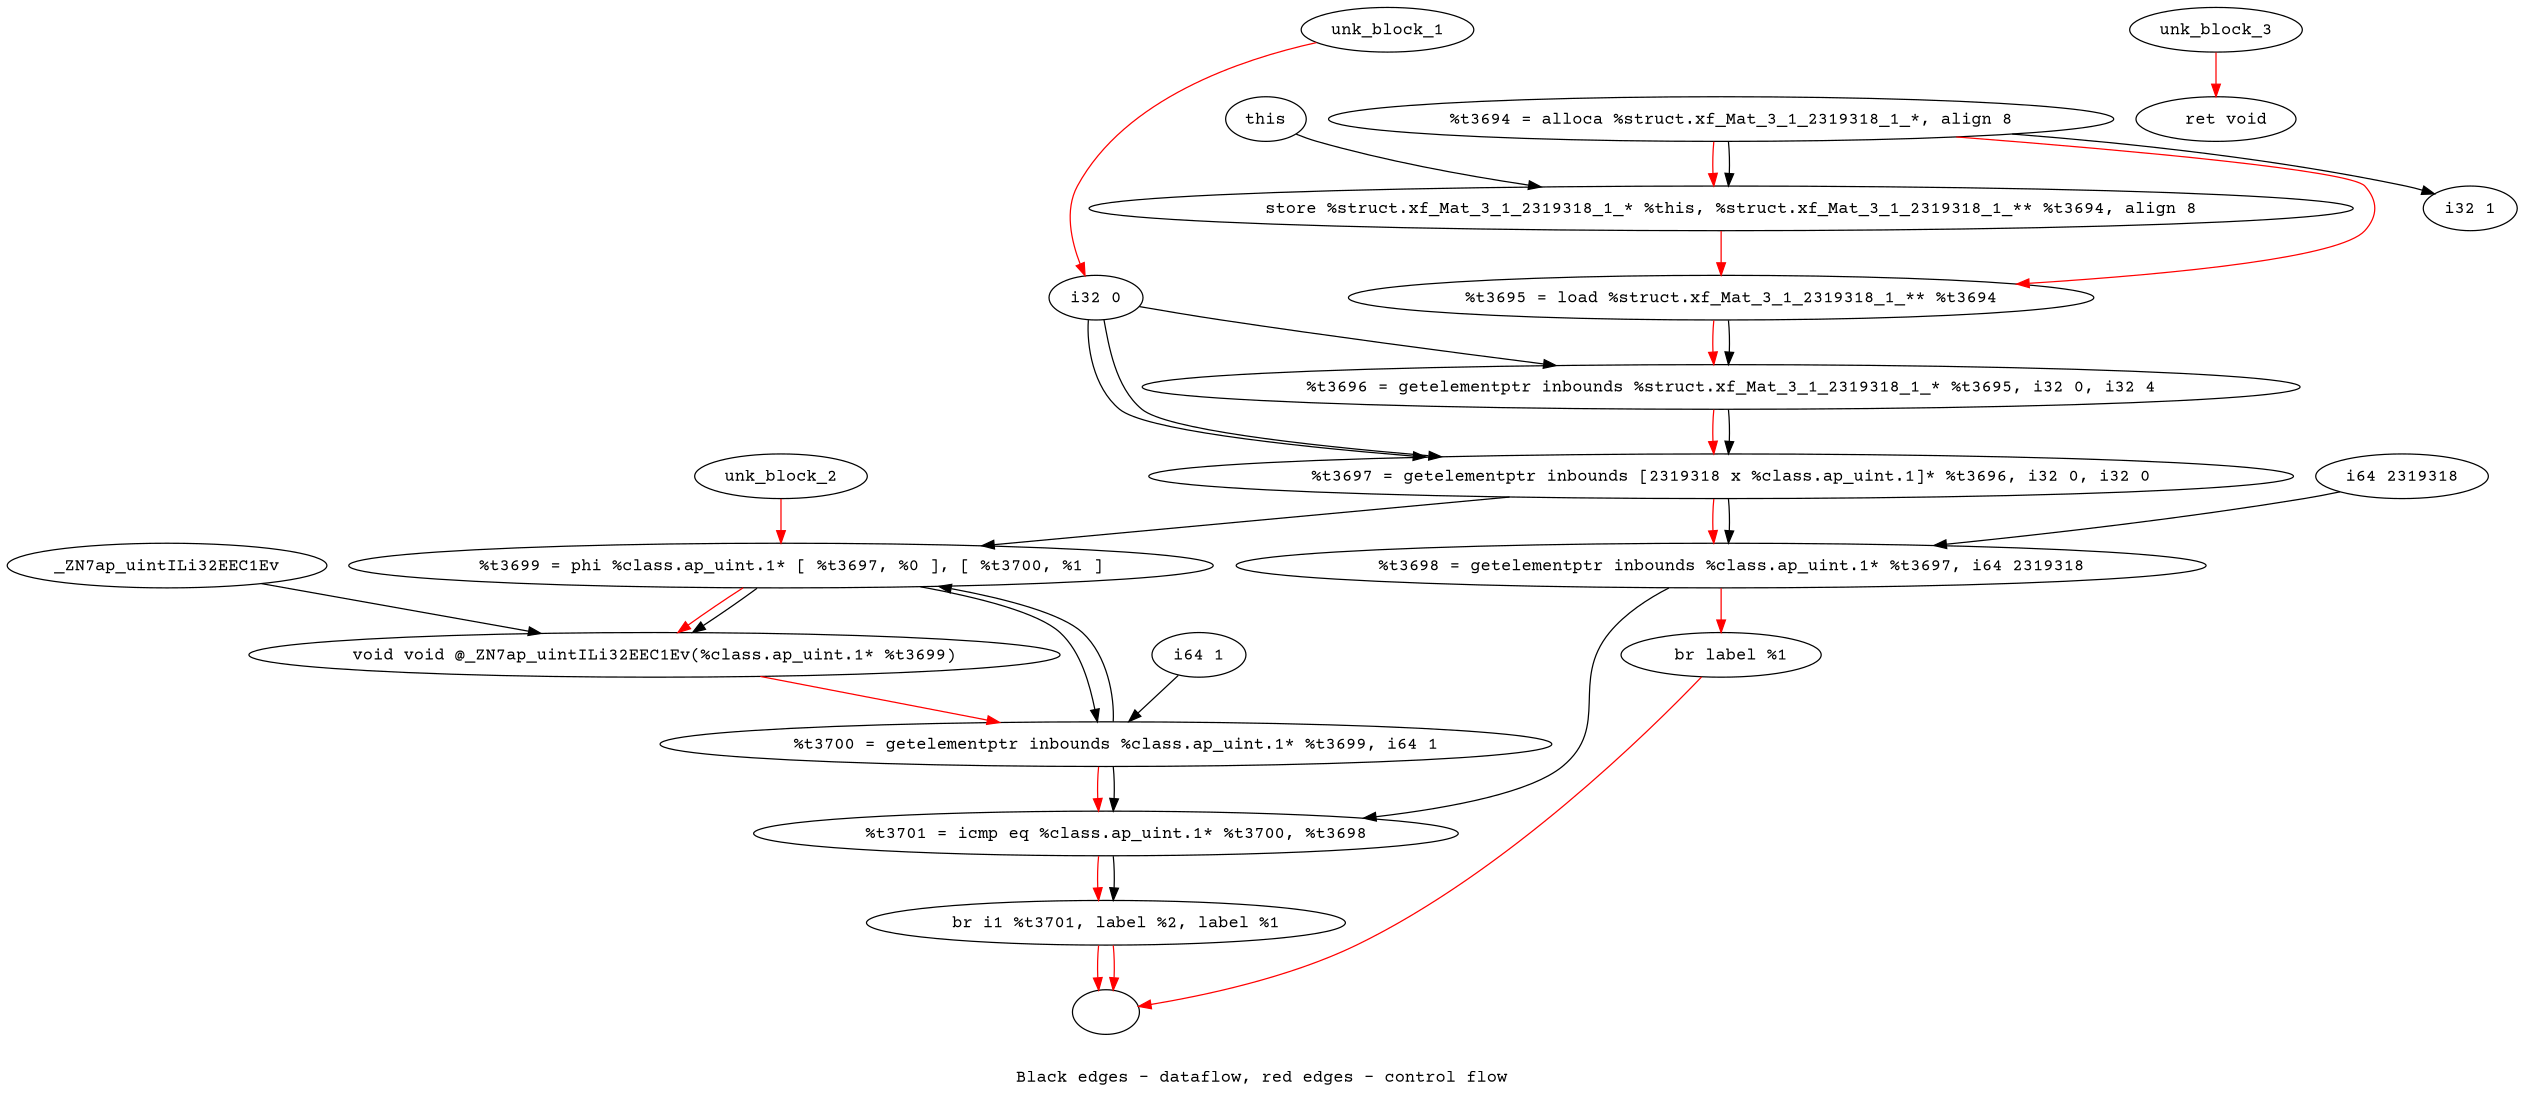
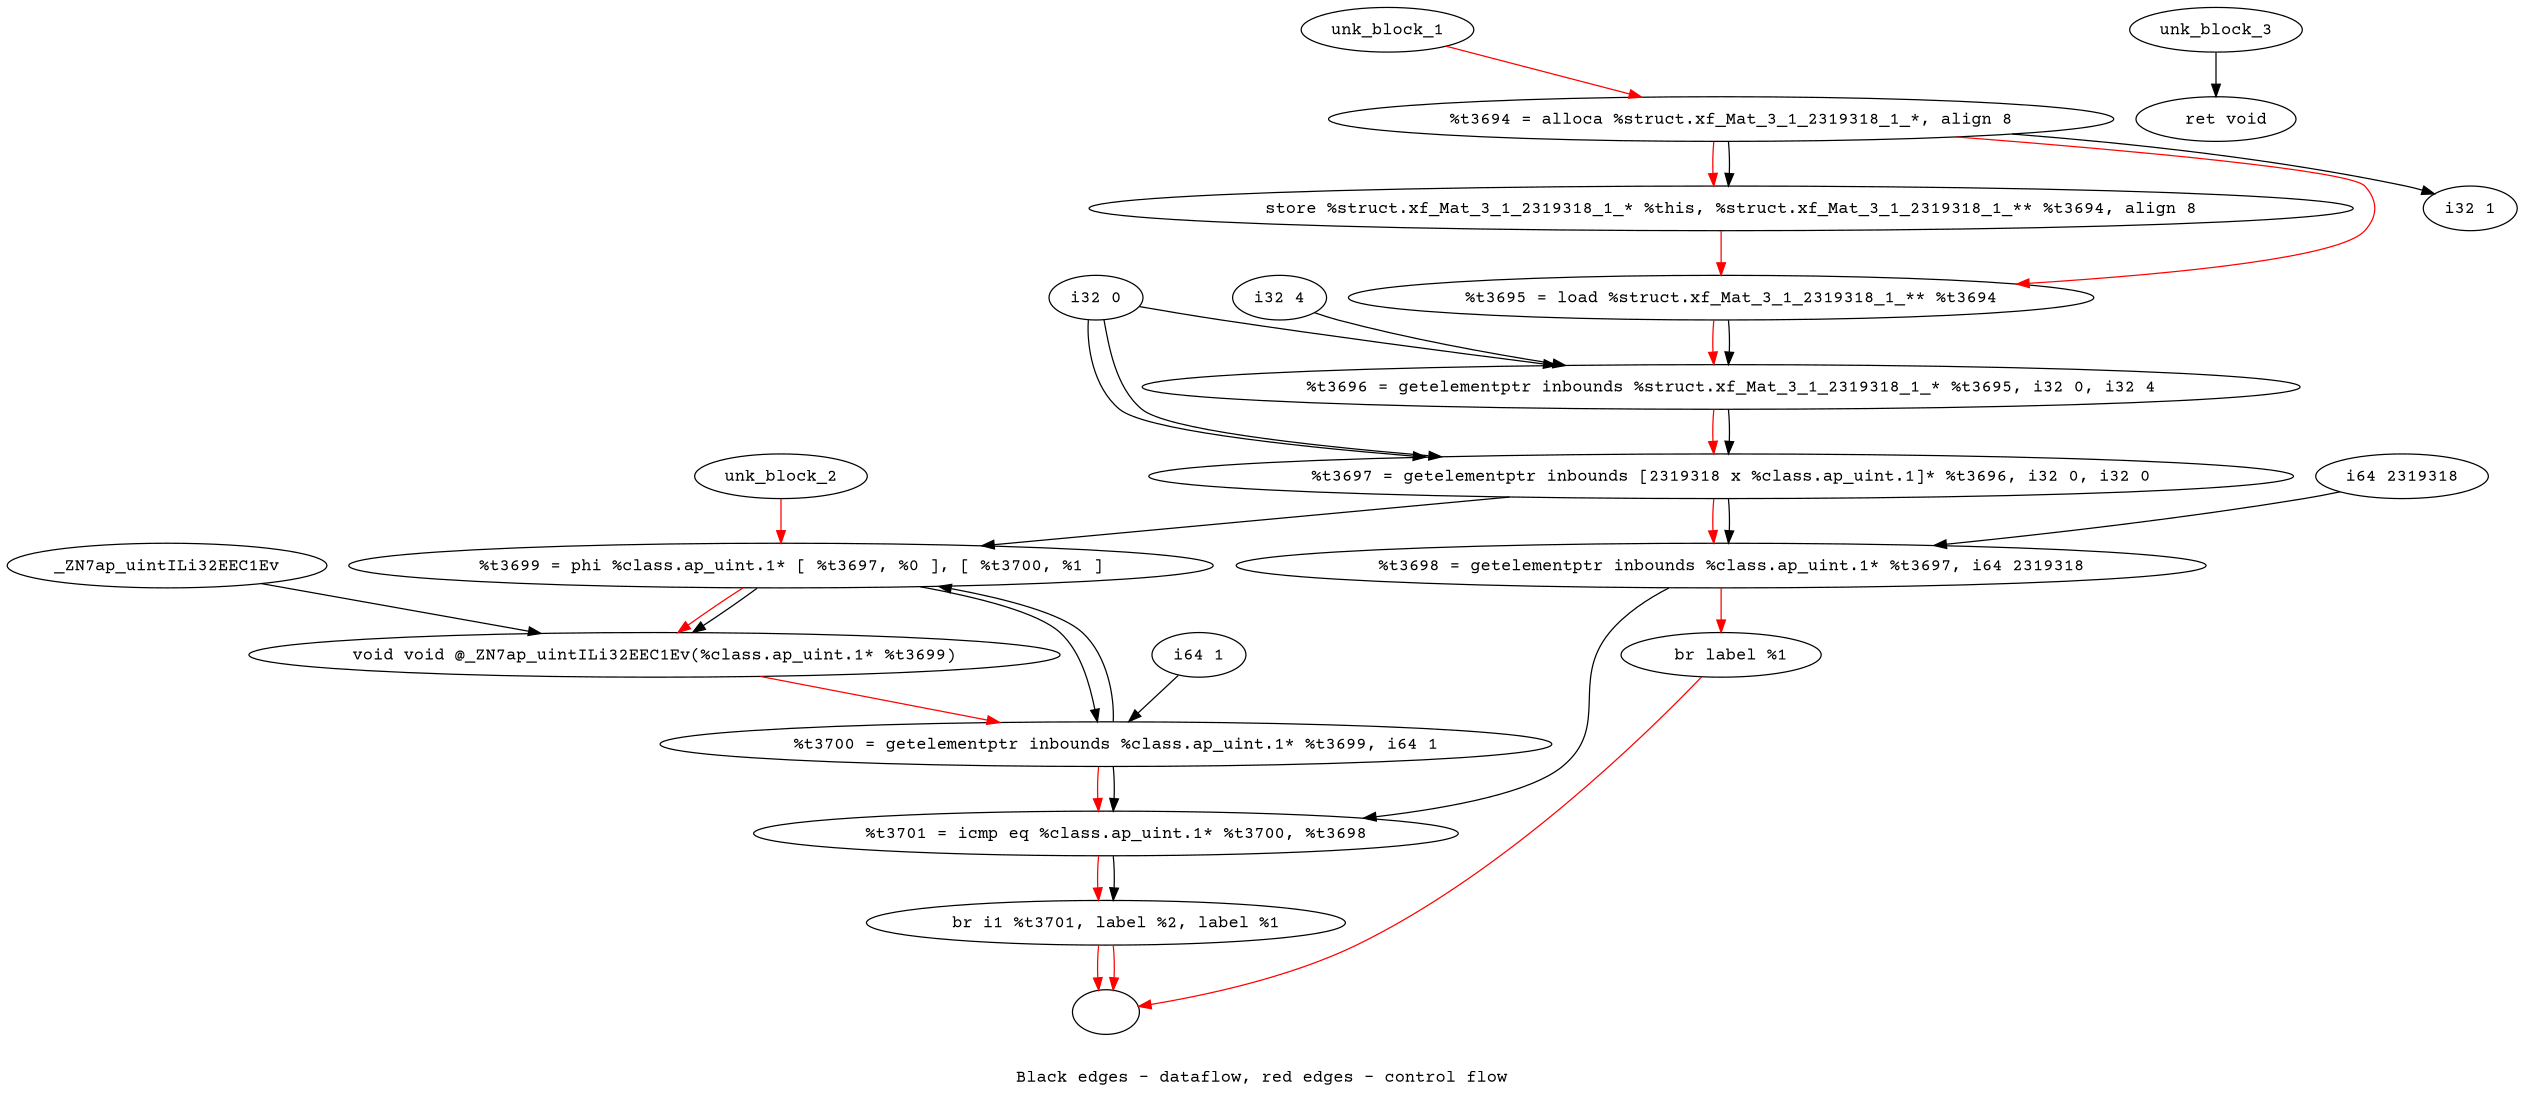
  digraph {
    compound=true
    fontname="Courier Prime"
    label="Black edges - dataflow, red edges - control flow"
    node [fontname="Courier Prime"]
    edge [fontname="Courier Prime"]
    n1 [label="  %t3694 = alloca %struct.xf_Mat_3_1_2319318_1_*, align 8"]
    n2 [label="  store %struct.xf_Mat_3_1_2319318_1_* %this, %struct.xf_Mat_3_1_2319318_1_** %t3694, align 8"]
    n3 [label="  %t3695 = load %struct.xf_Mat_3_1_2319318_1_** %t3694"]
    "i32 1"
    n5 [label="  %t3696 = getelementptr inbounds %struct.xf_Mat_3_1_2319318_1_* %t3695, i32 0, i32 4"]
    n6 [label="  %t3697 = getelementptr inbounds [2319318 x %class.ap_uint.1]* %t3696, i32 0, i32 0"]
    n7 [label="  %t3698 = getelementptr inbounds %class.ap_uint.1* %t3697, i64 2319318"]
    n8 [label="  %t3699 = phi %class.ap_uint.1* [ %t3697, %0 ], [ %t3700, %1 ]"]
    n9 [label="  br label %1"]
    n10 [label="  %t3701 = icmp eq %class.ap_uint.1* %t3700, %t3698"]
    n11 [label="void void @_ZN7ap_uintILi32EEC1Ev(%class.ap_uint.1* %t3699)"]
    n12 [label="  %t3700 = getelementptr inbounds %class.ap_uint.1* %t3699, i64 1"]
    ""
    n14 [label="  br i1 %t3701, label %2, label %1"]
    unk_block_1
-   this
    "i32 0"
+   "i32 4"
    "i64 2319318"
    unk_block_2
    _ZN7ap_uintILi32EEC1Ev
    "i64 1"
    n23 [label="  ret void"]
    unk_block_3
    n1 -> n2 [color=red weight=2]
    n1 -> n2
    n1 -> n3 [color=red]
    n1 -> "i32 1"
    n2 -> n3 [color=red weight=2]
    n3 -> n5 [color=red weight=2]
    n3 -> n5
    n5 -> n6 [color=red weight=2]
    n5 -> n6
    n6 -> n7 [color=red weight=2]
    n6 -> n7
    n6 -> n8
    n7 -> n9 [color=red weight=2]
    n7 -> n10
    n8 -> n11 [color=red weight=2]
    n8 -> n11
    n8 -> n12
    n9 -> "" [color=red]
    n10 -> n14 [color=red weight=2]
    n10 -> n14
    n11 -> n12 [color=red weight=2]
    n12 -> n8
    n12 -> n10 [color=red weight=2]
    n12 -> n10
    n14 -> "" [color=red]
    n14 -> "" [color=red]
-   unk_block_1 -> "i32 0" [color=red]
-   this -> n2
+   unk_block_1 -> n1 [color=red]
    "i32 0" -> n5
    "i32 0" -> n6
    "i32 0" -> n6
+   "i32 4" -> n5
    "i64 2319318" -> n7
    unk_block_2 -> n8 [color=red]
    _ZN7ap_uintILi32EEC1Ev -> n11
    "i64 1" -> n12
-   unk_block_3 -> n23 [color=red]
+   unk_block_3 -> n23 [color=black]
  }
